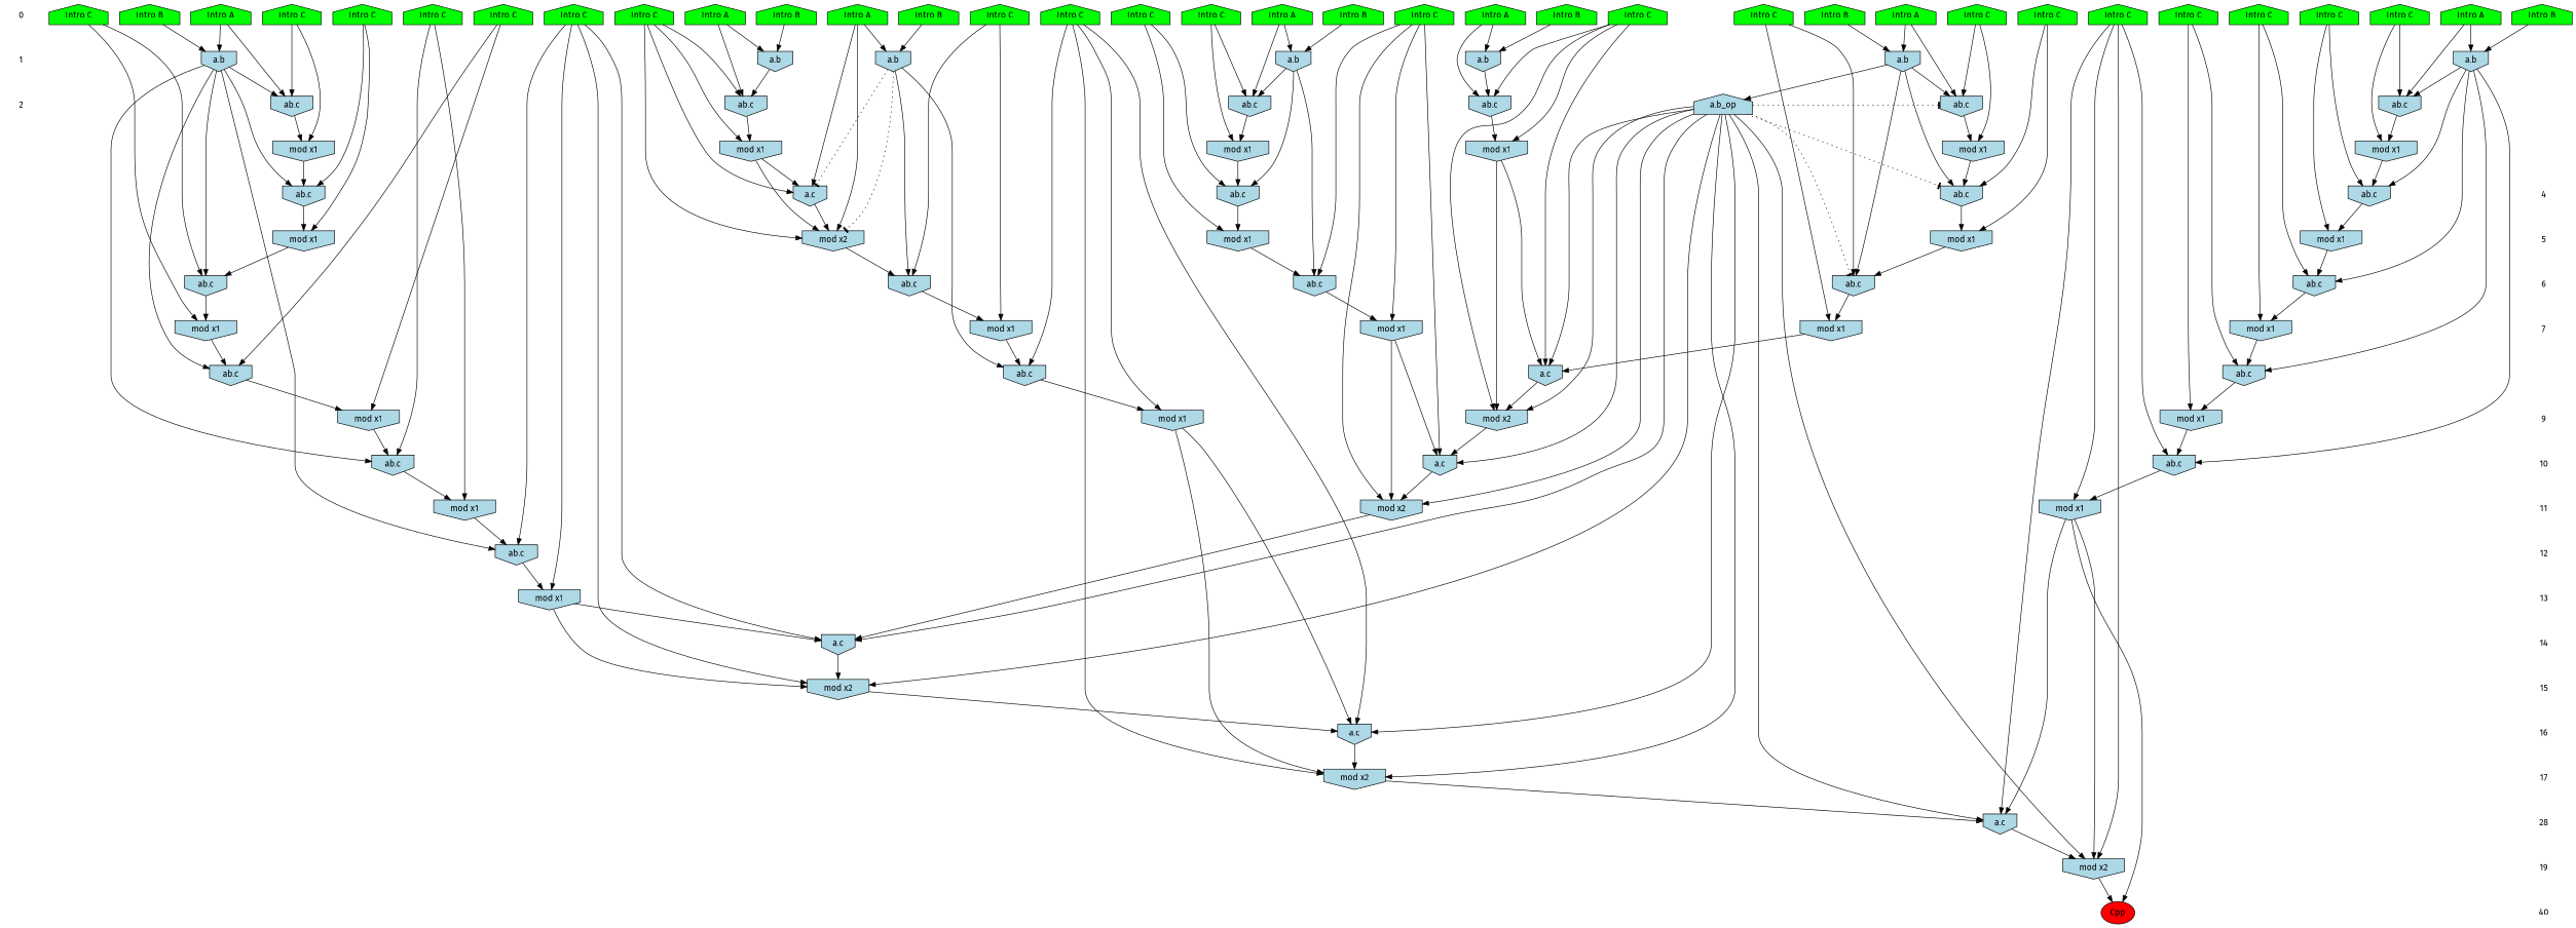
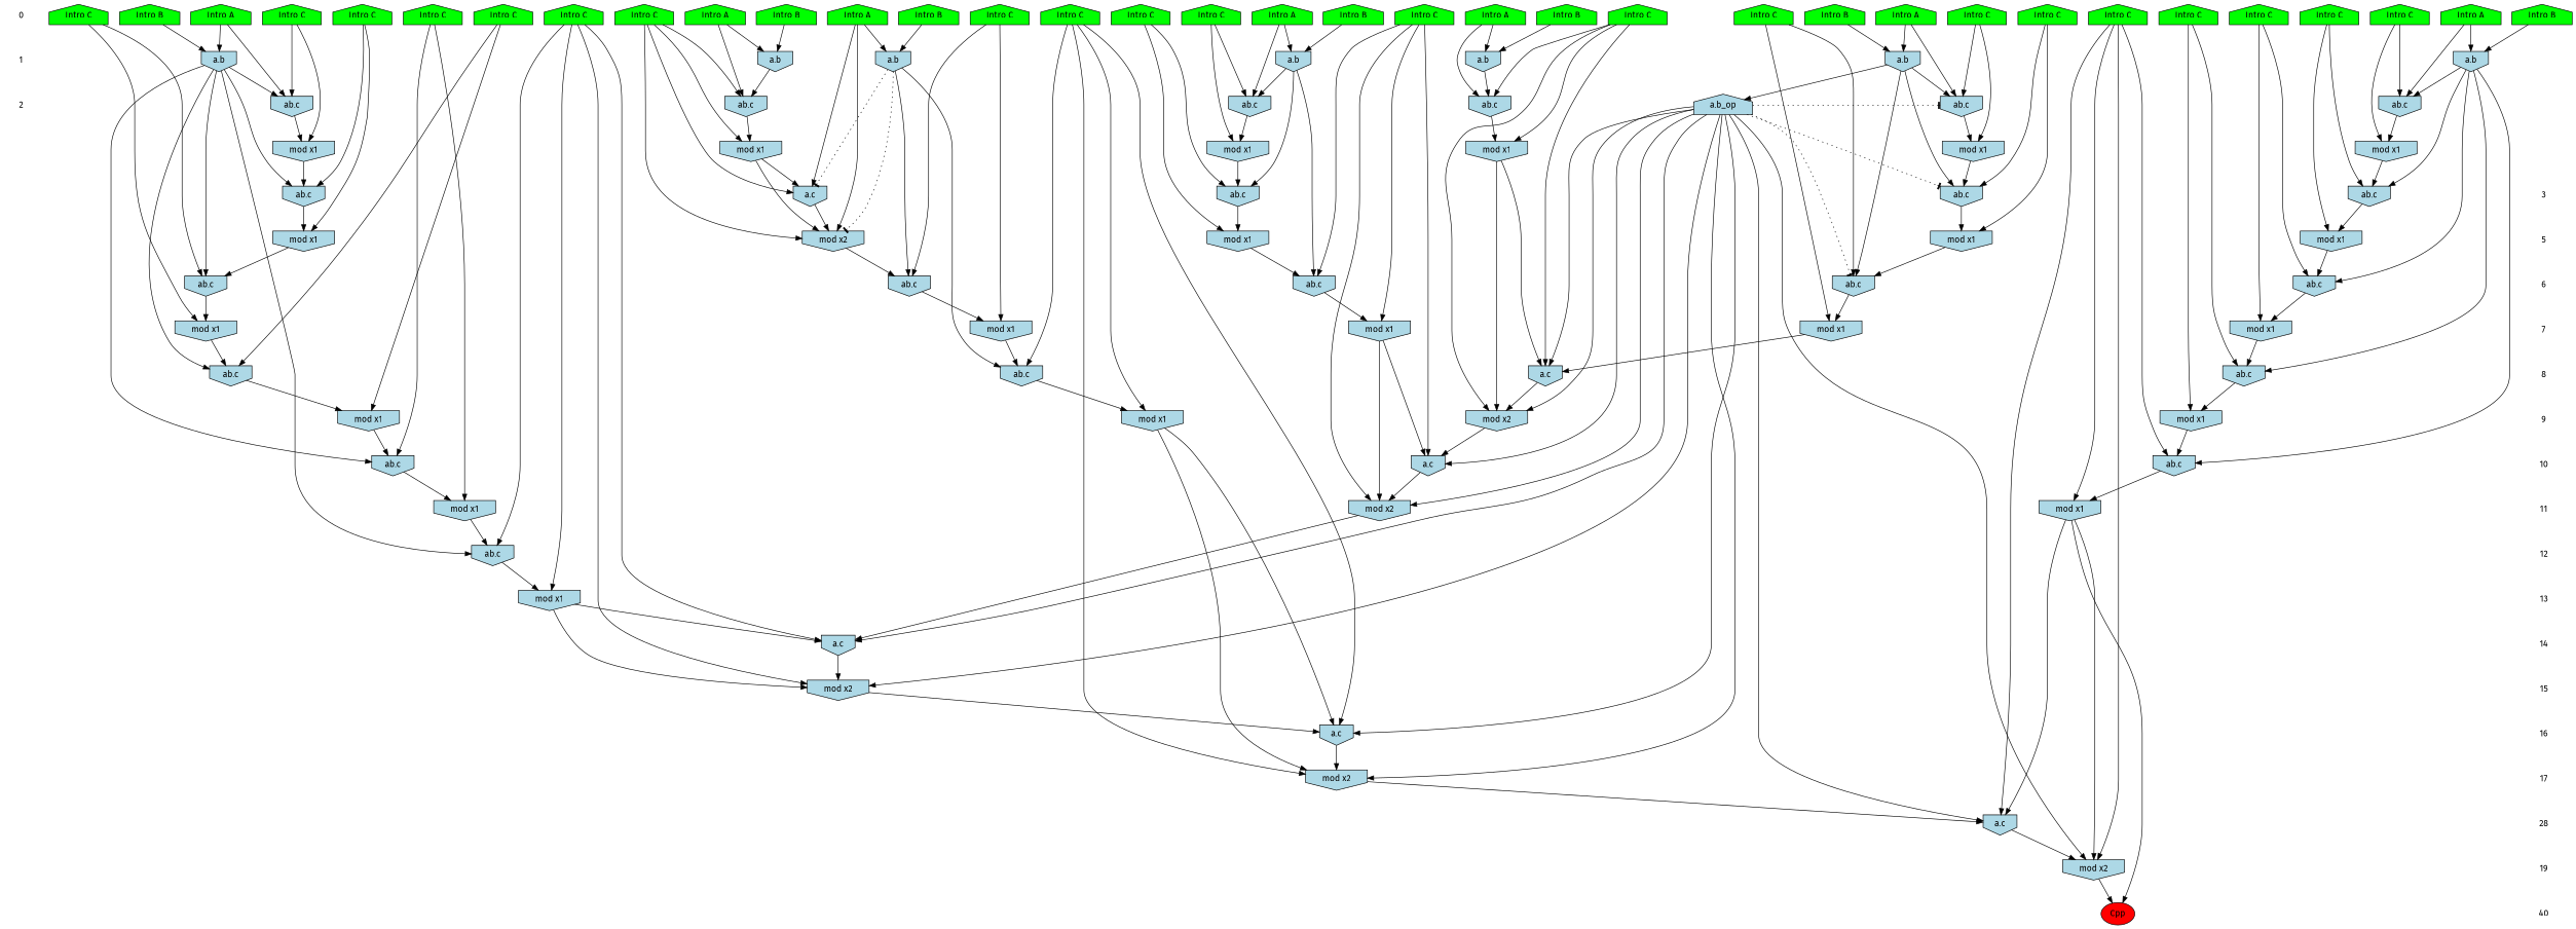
  digraph {
    fontname="Fira Sans"
    ranksep=.5
    node [fontname="Fira Sans" shape=invhouse fillcolor=lightblue style=filled]
    edge [fontname="Fira Sans"]
    0 [shape=plaintext fillcolor="" style=""]
    n2 [fillcolor=green label="Intro A" shape=house]
    n3 [fillcolor=green label="Intro B" shape=house]
    n4 [fillcolor=green label="Intro B" shape=house]
    n5 [fillcolor=green label="Intro A" shape=house]
    n6 [fillcolor=green label="Intro B" shape=house]
    n7 [fillcolor=green label="Intro B" shape=house]
    n8 [fillcolor=green label="Intro A" shape=house]
    n9 [fillcolor=green label="Intro B" shape=house]
    n10 [fillcolor=green label="Intro A" shape=house]
    n11 [fillcolor=green label="Intro B" shape=house]
    n12 [fillcolor=green label="Intro A" shape=house]
    n13 [fillcolor=green label="Intro A" shape=house]
    n14 [fillcolor=green label="Intro A" shape=house]
    n15 [fillcolor=green label="Intro B" shape=house]
    n16 [fillcolor=green label="Intro C" shape=house]
    n17 [fillcolor=green label="Intro C" shape=house]
    n18 [fillcolor=green label="Intro C" shape=house]
    n19 [fillcolor=green label="Intro C" shape=house]
    n20 [fillcolor=green label="Intro C" shape=house]
    n21 [fillcolor=green label="Intro C" shape=house]
    n22 [fillcolor=green label="Intro C" shape=house]
    n23 [fillcolor=green label="Intro C" shape=house]
    n24 [fillcolor=green label="Intro C" shape=house]
    n25 [fillcolor=green label="Intro C" shape=house]
    n26 [fillcolor=green label="Intro C" shape=house]
    n27 [fillcolor=green label="Intro C" shape=house]
    n28 [fillcolor=green label="Intro C" shape=house]
    n29 [fillcolor=green label="Intro C" shape=house]
    n30 [fillcolor=green label="Intro C" shape=house]
    n31 [fillcolor=green label="Intro C" shape=house]
    n32 [fillcolor=green label="Intro C" shape=house]
    n33 [fillcolor=green label="Intro C" shape=house]
    n34 [fillcolor=green label="Intro C" shape=house]
    n35 [fillcolor=green label="Intro C" shape=house]
    n36 [fillcolor=green label="Intro C" shape=house]
    1 [shape=plaintext fillcolor="" style=""]
    n38 [label="a.b"]
    n39 [label="a.b"]
    n40 [label="a.b"]
    n41 [label="a.b"]
    n42 [label="a.b"]
    n43 [label="a.b"]
    n44 [label="a.b"]
    2 [shape=plaintext fillcolor="" style=""]
    n46 [label="ab.c"]
    n47 [label="ab.c"]
    n48 [label="ab.c"]
    n49 [label="ab.c"]
    n50 [label="a.b_op" shape=house]
    n51 [label="ab.c"]
    n52 [label="ab.c"]
    n53 [label="mod x1"]
    n54 [label="mod x1"]
    n55 [label="mod x1"]
    n56 [label="mod x1"]
    n57 [label="mod x1"]
    n58 [label="mod x1"]
-   4 [shape=plaintext fillcolor="" style=""]
+   4 [shape=plaintext label=3 fillcolor="" style=""]
    n60 [label="a.c"]
    n61 [label="ab.c"]
    n62 [label="ab.c"]
    n63 [label="ab.c"]
    n64 [label="ab.c"]
    5 [shape=plaintext fillcolor="" style=""]
    n66 [label="mod x2"]
    n67 [label="mod x1"]
    n68 [label="mod x1"]
    n69 [label="mod x1"]
    n70 [label="mod x1"]
    6 [shape=plaintext fillcolor="" style=""]
    n72 [label="ab.c"]
    n73 [label="ab.c"]
    n74 [label="ab.c"]
    n75 [label="ab.c"]
    n76 [label="ab.c"]
    7 [shape=plaintext fillcolor="" style=""]
    n78 [label="mod x1"]
    n79 [label="mod x1"]
    n80 [label="mod x1"]
    n81 [label="mod x1"]
    n82 [label="mod x1"]
+   8 [shape=plaintext fillcolor="" style=""]
    n84 [label="ab.c"]
    n85 [label="a.c"]
    n86 [label="ab.c"]
    n87 [label="ab.c"]
    9 [shape=plaintext fillcolor="" style=""]
    n89 [label="mod x1"]
    n90 [label="mod x1"]
    n91 [label="mod x2"]
    n92 [label="mod x1"]
    10 [shape=plaintext fillcolor="" style=""]
    n94 [label="ab.c"]
    n95 [label="a.c"]
    n96 [label="ab.c"]
    11 [shape=plaintext fillcolor="" style=""]
    n98 [label="mod x1"]
    n99 [label="mod x2"]
    n100 [label="mod x1"]
    12 [shape=plaintext fillcolor="" style=""]
    n102 [label="ab.c"]
    13 [shape=plaintext fillcolor="" style=""]
    n104 [label="mod x1"]
    14 [shape=plaintext fillcolor="" style=""]
    n106 [label="a.c"]
    15 [shape=plaintext fillcolor="" style=""]
    n108 [label="mod x2"]
    16 [shape=plaintext fillcolor="" style=""]
    n110 [label="a.c"]
    17 [shape=plaintext fillcolor="" style=""]
    n112 [label="mod x2"]
    n113 [label=28 shape=plaintext fillcolor="" style=""]
    n114 [label="a.c"]
    19 [shape=plaintext fillcolor="" style=""]
    n116 [label="mod x2"]
    n117 [label=40 shape=plaintext fillcolor="" style=""]
    n118 [fillcolor=red label=Cpp shape=""]
    subgraph sub_1 {
      rank=same
      0
      n2
      n3
      n4
      n5
      n6
      n7
      n8
      n9
      n10
      n11
      n12
      n13
      n14
      n15
      n16
      n17
      n18
      n19
      n20
      n21
      n22
      n23
      n24
      n25
      n26
      n27
      n28
      n29
      n30
      n31
      n32
      n33
      n34
      n35
      n36
    }
    subgraph sub_2 {
      rank=same
      1
      n38
      n39
      n40
      n41
      n42
      n43
      n44
    }
    subgraph sub_3 {
      rank=same
      2
      n46
      n47
      n48
      n49
      n50
      n51
      n52
    }
    subgraph sub_4 {
      rank=same
      n53
      n54
      n55
      n56
      n57
      n58
    }
    subgraph sub_5 {
      rank=same
      4
      n60
      n61
      n62
      n63
      n64
    }
    subgraph sub_6 {
      rank=same
      5
      n66
      n67
      n68
      n69
      n70
    }
    subgraph sub_7 {
      rank=same
      6
      n72
      n73
      n74
      n75
      n76
    }
    subgraph sub_8 {
      rank=same
      7
      n78
      n79
      n80
      n81
      n82
    }
    subgraph sub_9 {
      rank=same
+     8
      n84
      n85
      n86
      n87
    }
    subgraph sub_10 {
      rank=same
      9
      n89
      n90
      n91
      n92
    }
    subgraph sub_11 {
      rank=same
      10
      n94
      n95
      n96
    }
    subgraph sub_12 {
      rank=same
      11
      n98
      n99
      n100
    }
    subgraph sub_13 {
      rank=same
      12
      n102
    }
    subgraph sub_14 {
      rank=same
      13
      n104
    }
    subgraph sub_15 {
      rank=same
      14
      n106
    }
    subgraph sub_16 {
      rank=same
      15
      n108
    }
    subgraph sub_17 {
      rank=same
      16
      n110
    }
    subgraph sub_18 {
      rank=same
      17
      n112
    }
    subgraph sub_19 {
      rank=same
      n113
      n114
    }
    subgraph sub_20 {
      rank=same
      19
      n116
    }
    subgraph sub_21 {
      rank=same
      n117
      n118
    }
    0 -> 1 [style=invis]
    n2 -> n43
    n2 -> n60
    n2 -> n66
    n3 -> n41
    n4 -> n40
    n5 -> n39
    n5 -> n48
    n6 -> n44
    n7 -> n38
    n8 -> n40
    n8 -> n47
    n9 -> n43
    n10 -> n41
    n10 -> n49
    n11 -> n39
    n12 -> n42
    n12 -> n51
    n13 -> n44
    n13 -> n52
    n14 -> n38
    n14 -> n46
    n15 -> n42
    n16 -> n87
    n16 -> n92
    n17 -> n47
    n17 -> n54
    n18 -> n76
    n18 -> n82
    n19 -> n51
    n19 -> n56
    n19 -> n85
    n19 -> n91
    n20 -> n61
    n20 -> n67
    n21 -> n73
    n21 -> n79
    n22 -> n52
    n22 -> n58
    n23 -> n75
    n23 -> n81
    n23 -> n95
    n23 -> n99
    n24 -> n64
    n24 -> n70
    n25 -> n46
    n25 -> n53
    n25 -> n60
    n25 -> n66
    n26 -> n84
    n26 -> n89
    n26 -> n110
    n26 -> n112
    n27 -> n62
    n27 -> n69
    n28 -> n74
    n28 -> n80
    n29 -> n86
    n29 -> n90
    n30 -> n72
    n30 -> n78
    n31 -> n63
    n31 -> n68
    n32 -> n94
    n32 -> n98
    n33 -> n48
    n33 -> n55
    n34 -> n96
    n34 -> n100
    n34 -> n114
    n34 -> n116
    n35 -> n49
    n35 -> n57
    n36 -> n102
    n36 -> n104
    n36 -> n106
    n36 -> n108
    1 -> 2 [style=invis]
    n38 -> n46
    n39 -> n48
    n39 -> n63
    n39 -> n74
    n39 -> n86
    n39 -> n94
    n39 -> n102
    n40 -> n47
    n40 -> n50
    n40 -> n61
    n40 -> n72
    n41 -> n49
    n41 -> n62
    n41 -> n75
    n42 -> n51
    n43 -> n60 [arrowhead=tee style=dotted]
    n43 -> n66 [arrowhead=tee style=dotted]
    n43 -> n73
    n43 -> n84
    n44 -> n52
    n44 -> n64
    n44 -> n76
    n44 -> n87
    n44 -> n96
    n46 -> n53
    n47 -> n54
    n48 -> n55
    n49 -> n57
    n50 -> n47 [arrowhead=tee style=dotted]
    n50 -> n61 [arrowhead=tee style=dotted]
    n50 -> n72 [arrowhead=tee style=dotted]
    n50 -> n85
    n50 -> n91
    n50 -> n95
    n50 -> n99
    n50 -> n106
    n50 -> n108
    n50 -> n110
    n50 -> n112
    n50 -> n114
    n50 -> n116
    n51 -> n56
    n52 -> n58
    n53 -> n60
    n53 -> n66
    n54 -> n61
    n55 -> n63
    n56 -> n85
    n56 -> n91
    n57 -> n62
    n58 -> n64
    4 -> 5 [style=invis]
    n60 -> n66
    n61 -> n67
    n62 -> n69
    n63 -> n68
    n64 -> n70
    5 -> 6 [style=invis]
    n66 -> n73
    n67 -> n72
    n68 -> n74
    n69 -> n75
    n70 -> n76
    6 -> 7 [style=invis]
    n72 -> n78
    n73 -> n79
    n74 -> n80
    n75 -> n81
    n76 -> n82
+   7 -> 8 [style=invis]
    n78 -> n85
    n79 -> n84
    n80 -> n86
    n81 -> n95
    n81 -> n99
    n82 -> n87
+   8 -> 9 [style=invis]
    n84 -> n89
    n85 -> n91
    n86 -> n90
    n87 -> n92
    9 -> 10 [style=invis]
    n89 -> n110
    n89 -> n112
    n90 -> n94
    n91 -> n95
    n92 -> n96
    10 -> 11 [style=invis]
    n94 -> n98
    n95 -> n99
    n96 -> n100
    11 -> 12 [style=invis]
    n98 -> n102
    n99 -> n106
    n100 -> n114
    n100 -> n116
    n100 -> n118
    12 -> 13 [style=invis]
    n102 -> n104
    13 -> 14 [style=invis]
    n104 -> n106
    n104 -> n108
    14 -> 15 [style=invis]
    n106 -> n108
    15 -> 16 [style=invis]
    n108 -> n110
    16 -> 17 [style=invis]
    n110 -> n112
    17 -> n113 [style=invis]
    n112 -> n114
    n113 -> 19 [style=invis]
    n114 -> n116
    19 -> n117 [style=invis]
    n116 -> n118
  }
